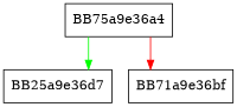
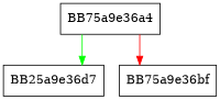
  digraph {
    splines=ortho
    node [shape=box]
    n1 [label=BB25a9e36d7]
    BB75a9e36a4
-   BB75a9e36bf [label=BB71a9e36bf]
+   BB75a9e36bf
    BB75a9e36a4 -> n1 [color=green]
    BB75a9e36a4 -> BB75a9e36bf [color=red]
  }
